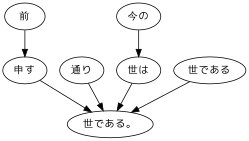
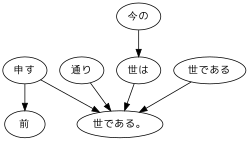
  digraph {
    fontname="Liberation Mono"
    node [fontname="Liberation Mono"]
    edge [fontname="Liberation Mono"]
    n1 [label="前"]
    n2 [label="申す"]
    n3 [label="世である。"]
    n4 [label="通り"]
    n5 [label="今の"]
    n6 [label="世は"]
    n7 [label="世である"]
-   n1 -> n2
+   n2 -> n1
    n2 -> n3
    n4 -> n3
    n5 -> n6
    n6 -> n3
    n7 -> n3
  }
